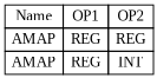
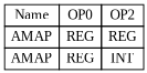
  digraph {
    nodesep=0.5
    ranksep=2
    fontname="Liberation Serif"
-   n1 [label=< <table border="0" cellborder="1" cellspacing="0"> <tr><td> Name </td> <td> OP1 </td><td> OP2 </td> </tr> <tr><td> AMAP </td><td> REG </td><td> REG </td> </tr> <tr><td> AMAP </td><td> REG </td><td> INT </td> </tr> </table>> shape=plain fontname="Liberation Serif"]
+   n1 [label=< <table border="0" cellborder="1" cellspacing="0"> <tr><td> Name </td> <td> OP0 </td><td> OP2 </td> </tr> <tr><td> AMAP </td><td> REG </td><td> REG </td> </tr> <tr><td> AMAP </td><td> REG </td><td> INT </td> </tr> </table>> shape=plain fontname="Liberation Serif"]
  }
